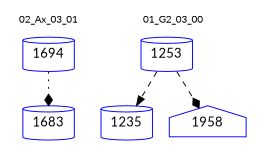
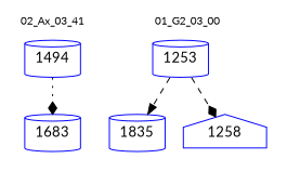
  digraph {
    fontname=Lato
    node [color=blue fontname=Lato shape=cylinder]
    edge [arrowhead=diamond color=black fontname=Lato style=dashed]
-   n1 [label=1694]
+   n1 [label=1494]
    n2 [label=1683]
    n3 [label=1253]
-   n4 [label=1235]
-   n5 [label=1958 shape=house]
+   n4 [label=1835]
+   n5 [label=1258 shape=house]
    subgraph cluster_1 {
      color=white
      fontsize=10
-     label="02_Ax_03_01"
+     label="02_Ax_03_41"
      n1
      n2
    }
    subgraph cluster_2 {
      color=white
      fontsize=10
      label="01_G2_03_00"
      n3
      n4
      n5
    }
    n1 -> n2 [style=dotted]
    n3 -> n4 [arrowhead=normal]
    n3 -> n5
  }
